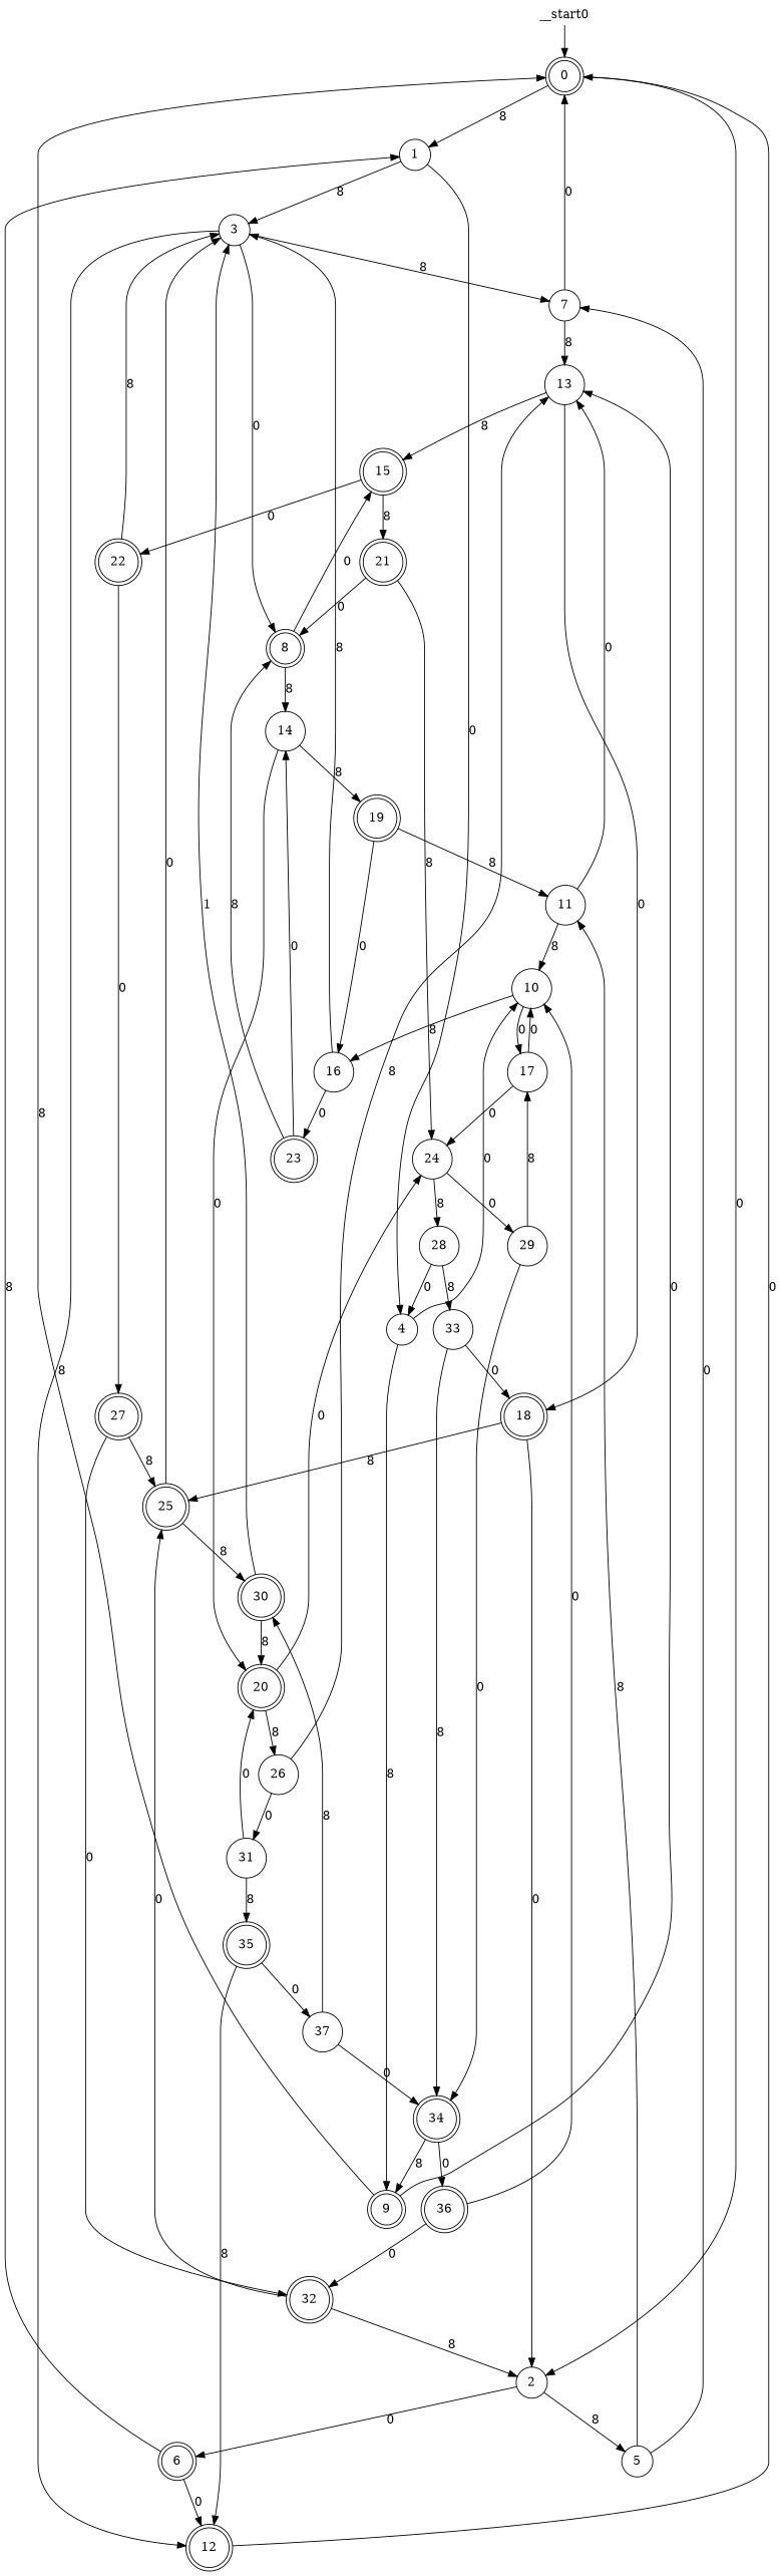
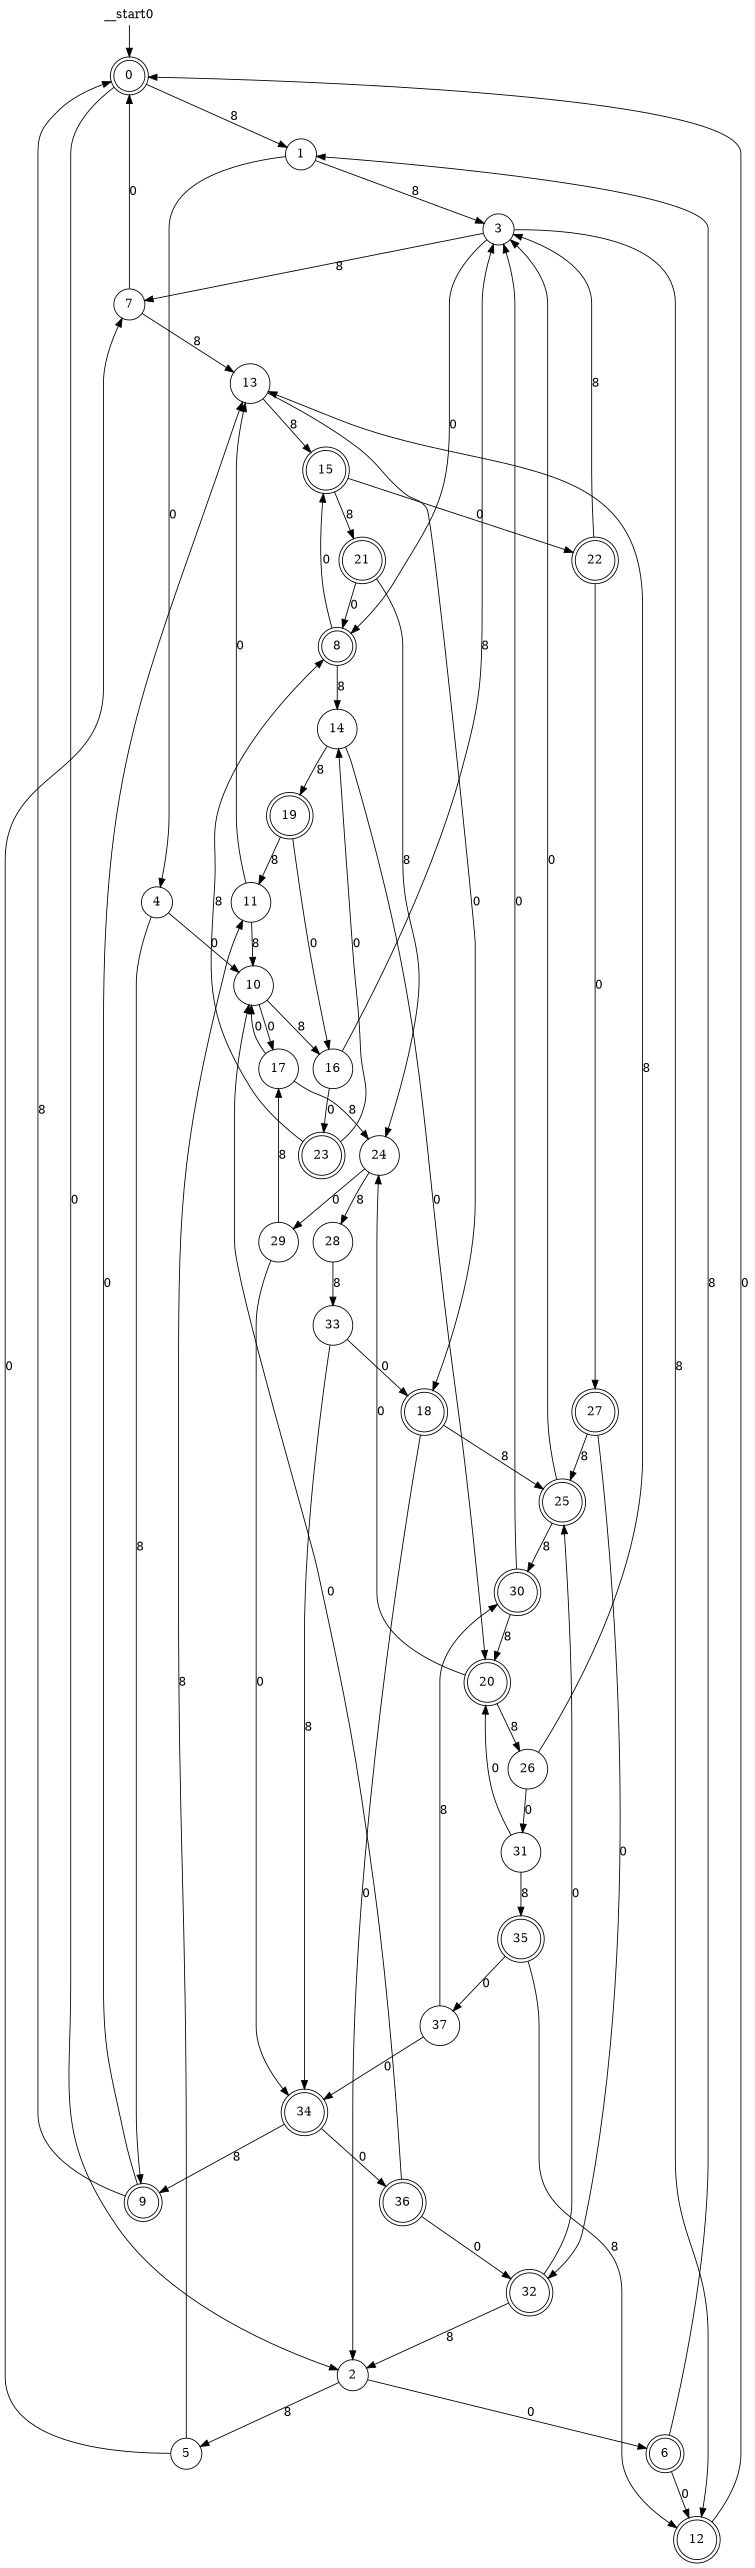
  digraph {
    node [shape=doublecircle]
    n1 [label=0]
    n2 [label=1 shape=circle]
    n3 [label=2 shape=circle]
    n4 [label=3 shape=circle]
    n5 [label=4 shape=circle]
    n6 [label=5 shape=circle]
    n7 [label=6]
    n8 [label=7 shape=circle]
    n9 [label=8]
    n10 [label=12]
    n11 [label=9]
    n12 [label=10 shape=circle]
    n13 [label=11 shape=circle]
    n14 [label=13 shape=circle]
    n15 [label=14 shape=circle]
    n16 [label=15]
    n17 [label=16 shape=circle]
    n18 [label=17 shape=circle]
    n19 [label=18]
    n20 [label=19]
    n21 [label=20]
    n22 [label=21]
    n23 [label=22]
    n24 [label=23]
    n25 [label=24 shape=circle]
    n26 [label=25]
    n27 [label=26 shape=circle]
    n28 [label=27]
    n29 [label=28 shape=circle]
    n30 [label=29 shape=circle]
    n31 [label=30]
    n32 [label=31 shape=circle]
    n33 [label=32]
    n34 [label=33 shape=circle]
    n35 [label=34]
    n36 [label=35]
    n37 [label=36]
    n38 [label=37 shape=circle]
    __start0 [height=0 shape=none width=0]
    n1 -> n2 [label=8]
    n1 -> n3 [label=0]
    n2 -> n4 [label=8]
    n2 -> n5 [label=0]
    n3 -> n6 [label=8]
    n3 -> n7 [label=0]
    n4 -> n8 [label=8]
    n4 -> n9 [label=0]
    n4 -> n10 [label=8]
    n5 -> n11 [label=8]
    n5 -> n12 [label=0]
    n6 -> n8 [label=0]
    n6 -> n13 [label=8]
    n7 -> n2 [label=8]
    n7 -> n10 [label=0]
    n8 -> n1 [label=0]
    n8 -> n14 [label=8]
    n9 -> n15 [label=8]
    n9 -> n16 [label=0]
    n10 -> n1 [label=0]
    n11 -> n1 [label=8]
    n11 -> n14 [label=0]
    n12 -> n17 [label=8]
    n12 -> n18 [label=0]
    n13 -> n12 [label=8]
    n13 -> n14 [label=0]
    n14 -> n16 [label=8]
    n14 -> n19 [label=0]
    n15 -> n20 [label=8]
    n15 -> n21 [label=0]
    n16 -> n22 [label=8]
    n16 -> n23 [label=0]
    n17 -> n4 [label=8]
    n17 -> n24 [label=0]
    n18 -> n12 [label=0]
-   n18 -> n25 [label=0]
+   n18 -> n25 [label=8]
    n19 -> n3 [label=0]
    n19 -> n26 [label=8]
    n20 -> n13 [label=8]
    n20 -> n17 [label=0]
    n21 -> n25 [label=0]
    n21 -> n27 [label=8]
    n22 -> n9 [label=0]
    n22 -> n25 [label=8]
    n23 -> n4 [label=8]
    n23 -> n28 [label=0]
    n24 -> n9 [label=8]
    n24 -> n15 [label=0]
    n25 -> n29 [label=8]
    n25 -> n30 [label=0]
    n26 -> n4 [label=0]
    n26 -> n31 [label=8]
    n27 -> n14 [label=8]
    n27 -> n32 [label=0]
    n28 -> n26 [label=8]
    n28 -> n33 [label=0]
-   n29 -> n5 [label=0]
    n29 -> n34 [label=8]
    n30 -> n18 [label=8]
    n30 -> n35 [label=0]
-   n31 -> n4 [label=1]
+   n31 -> n4 [label=0]
    n31 -> n21 [label=8]
    n32 -> n21 [label=0]
    n32 -> n36 [label=8]
    n33 -> n3 [label=8]
    n33 -> n26 [label=0]
    n34 -> n19 [label=0]
    n34 -> n35 [label=8]
    n35 -> n11 [label=8]
    n35 -> n37 [label=0]
    n36 -> n10 [label=8]
    n36 -> n38 [label=0]
    n37 -> n12 [label=0]
    n37 -> n33 [label=0]
    n38 -> n31 [label=8]
    n38 -> n35 [label=0]
    __start0 -> n1
  }
